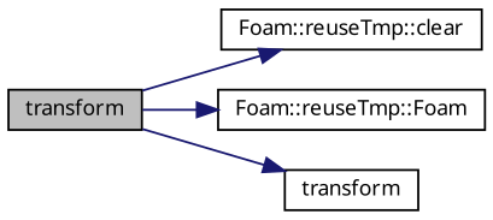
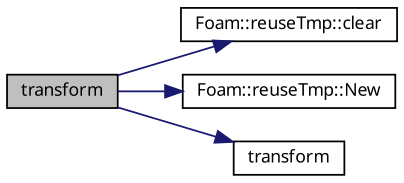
  digraph {
    rankdir=LR
    fontname="Noto Sans"
    node [color=black fontname="Noto Sans" fontsize=10 shape=record]
    edge [color=midnightblue fontname="Noto Sans" fontsize=10 labelfontname=Helvetica labelfontsize=10 style=solid]
    n1 [fillcolor=grey75 fontcolor=black height=0.2 label=transform style=filled width=0.4]
    n2 [height=0.2 label="Foam::reuseTmp::clear" width=0.4]
-   n3 [height=0.2 label="Foam::reuseTmp::Foam" width=0.4]
+   n3 [height=0.2 label="Foam::reuseTmp::New" width=0.4]
    n4 [height=0.2 label=transform width=0.4]
    n1 -> n2
    n1 -> n3
    n1 -> n4
  }
